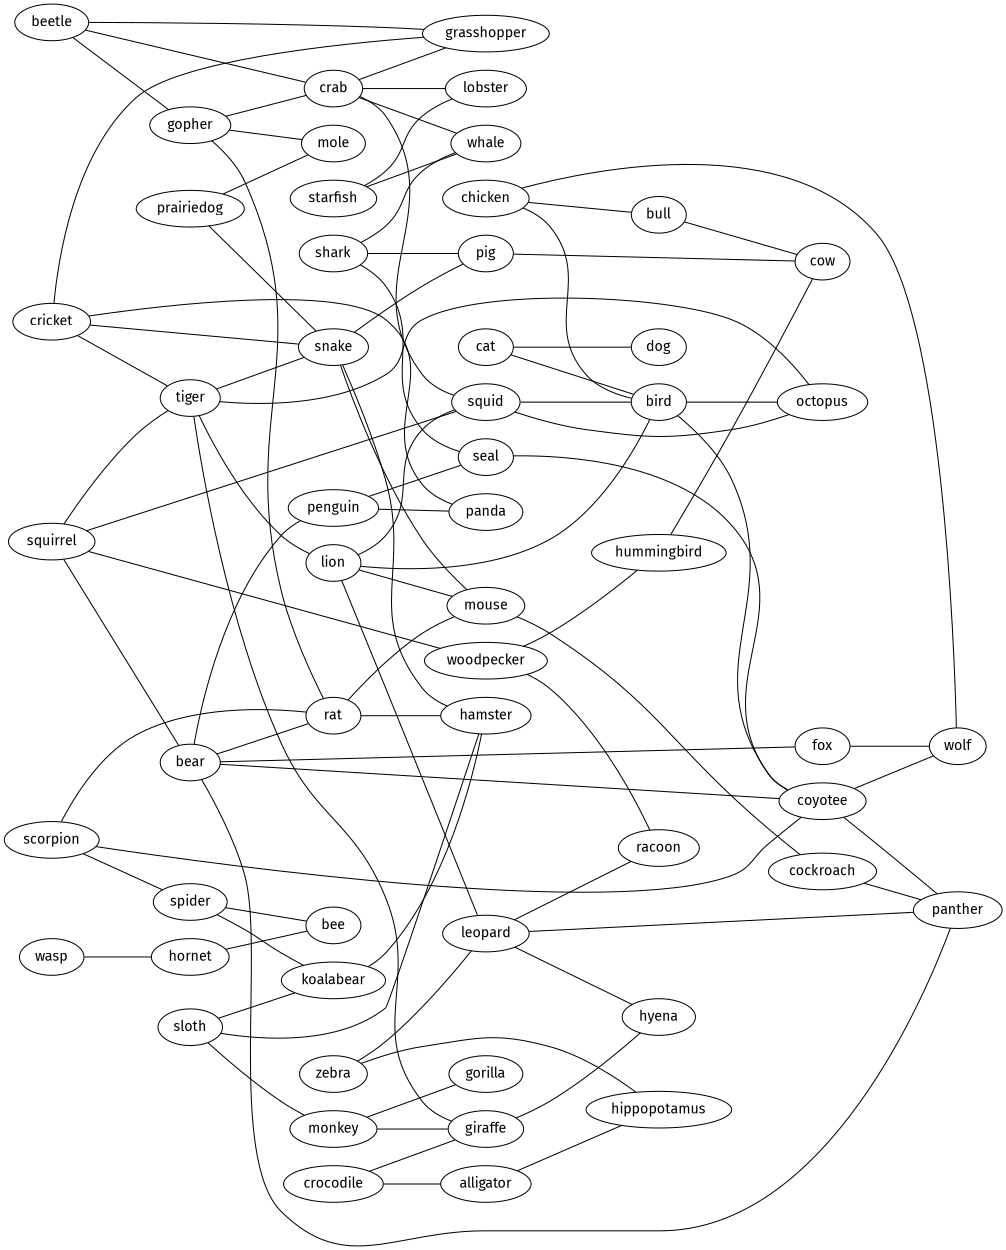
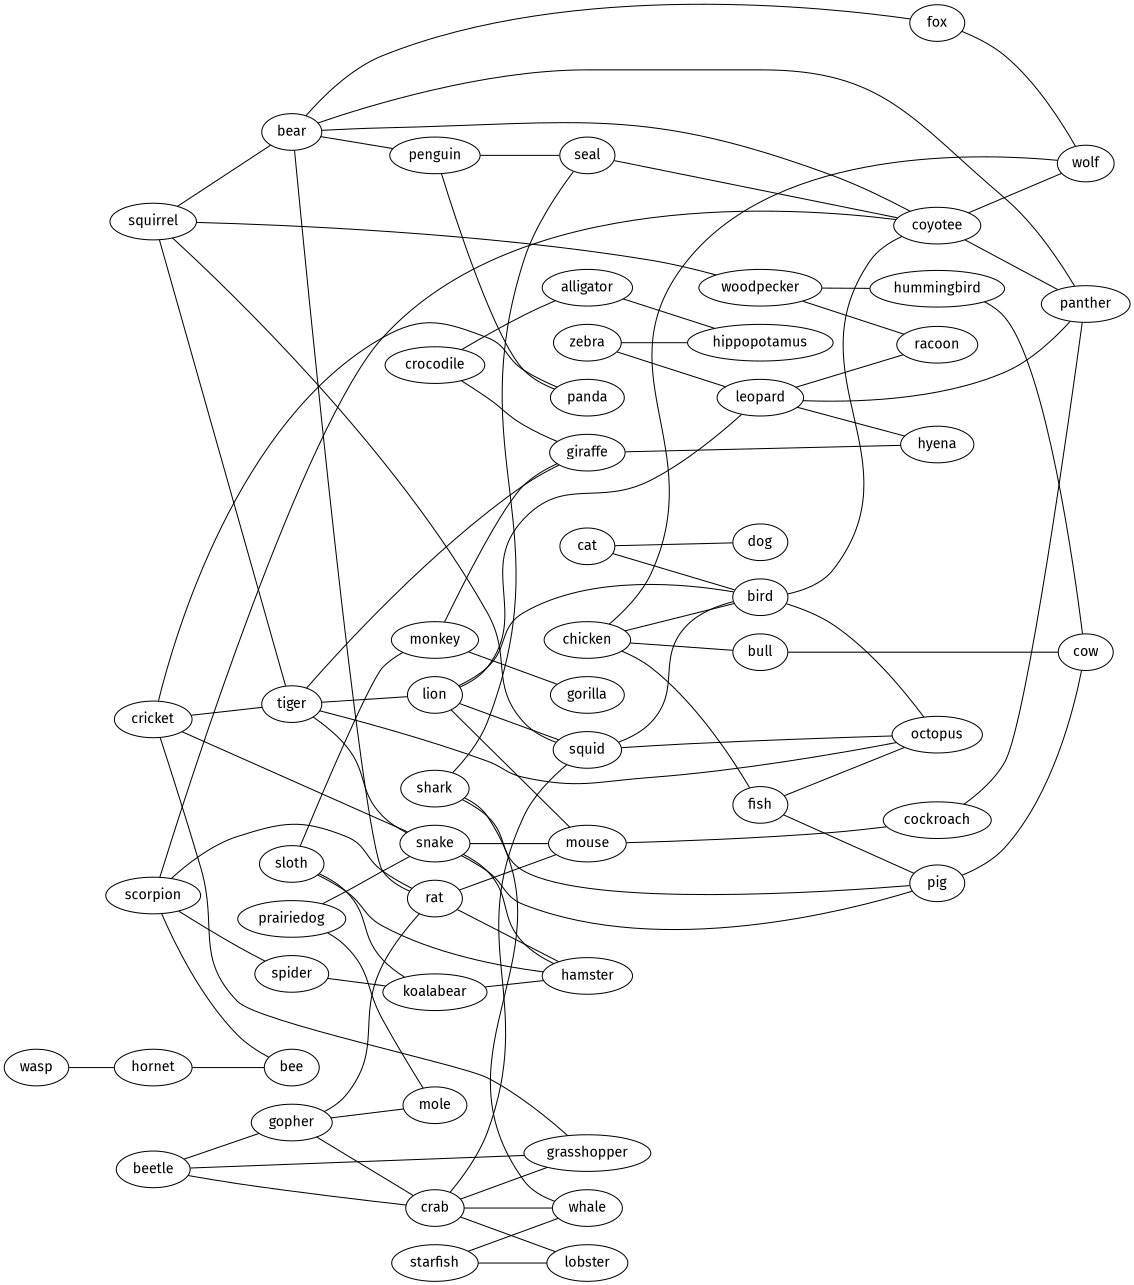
  strict graph {
    fontname="Fira Sans"
    rankdir=LR
    node [fontname="Fira Sans"]
    edge [fontname="Fira Sans" weight=1]
    sloth
    monkey
    koalabear
    hamster
    giraffe
    gorilla
    hyena
    wasp
    hornet
    bee
    beetle
    gopher
    crab
    grasshopper
    rat
    mole
    squid
    lobster
    whale
    mouse
    bird
    octopus
    cockroach
    crocodile
    alligator
    hippopotamus
    prairiedog
    snake
    pig
    cow
    chicken
    bull
+   fish
    wolf
    coyotee
    panther
    scorpion
    spider
    cricket
    tiger
    panda
    lion
    leopard
    squirrel
    bear
    woodpecker
    penguin
    fox
    seal
    starfish
    racoon
    cat
    dog
    shark
    zebra
    hummingbird
    sloth -- monkey
    sloth -- koalabear
    sloth -- hamster
    monkey -- giraffe
    monkey -- gorilla
    koalabear -- hamster
    giraffe -- hyena
    wasp -- hornet
    hornet -- bee
    beetle -- gopher
    beetle -- crab
    beetle -- grasshopper
    gopher -- crab
    gopher -- rat
    gopher -- mole
    crab -- grasshopper
    crab -- squid
    crab -- lobster
    crab -- whale
    rat -- hamster
    rat -- mouse
    squid -- bird
    squid -- octopus
    mouse -- cockroach
    bird -- octopus
    bird -- coyotee
    cockroach -- panther
    crocodile -- giraffe
    crocodile -- alligator
    alligator -- hippopotamus
    prairiedog -- mole
    prairiedog -- snake
    snake -- hamster
    snake -- mouse
    snake -- pig
    pig -- cow
    chicken -- bird
    chicken -- bull
+   chicken -- fish
    chicken -- wolf
    bull -- cow
+   fish -- octopus
+   fish -- pig
    coyotee -- wolf
    coyotee -- panther
-   spider -- bee
+   scorpion -- bee
    scorpion -- rat
    scorpion -- coyotee
    scorpion -- spider
    spider -- koalabear
    cricket -- grasshopper
    cricket -- snake
    cricket -- tiger
    cricket -- panda
    tiger -- giraffe
    tiger -- octopus
    tiger -- snake
    tiger -- lion
    lion -- squid
    lion -- mouse
    lion -- bird
    lion -- leopard
    leopard -- hyena
    leopard -- panther
    leopard -- racoon
    squirrel -- squid
    squirrel -- tiger
    squirrel -- bear
    squirrel -- woodpecker
    bear -- rat
    bear -- coyotee
    bear -- panther
    bear -- penguin
    bear -- fox
    woodpecker -- racoon
    woodpecker -- hummingbird
    penguin -- panda
    penguin -- seal
    fox -- wolf
    seal -- coyotee
    starfish -- lobster
    starfish -- whale
    cat -- bird
    cat -- dog
    shark -- whale
    shark -- pig
    shark -- seal
    zebra -- hippopotamus
    zebra -- leopard
    hummingbird -- cow
  }
